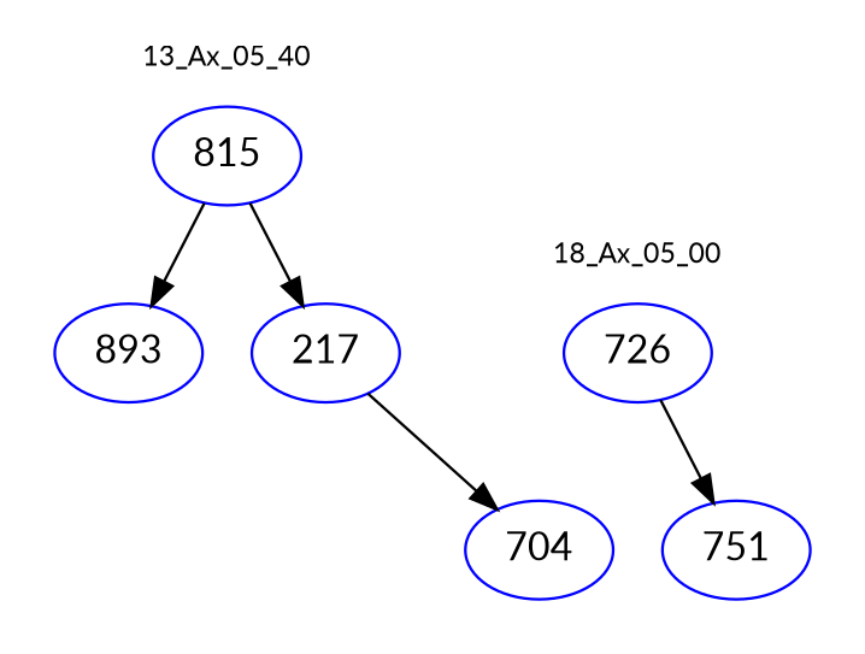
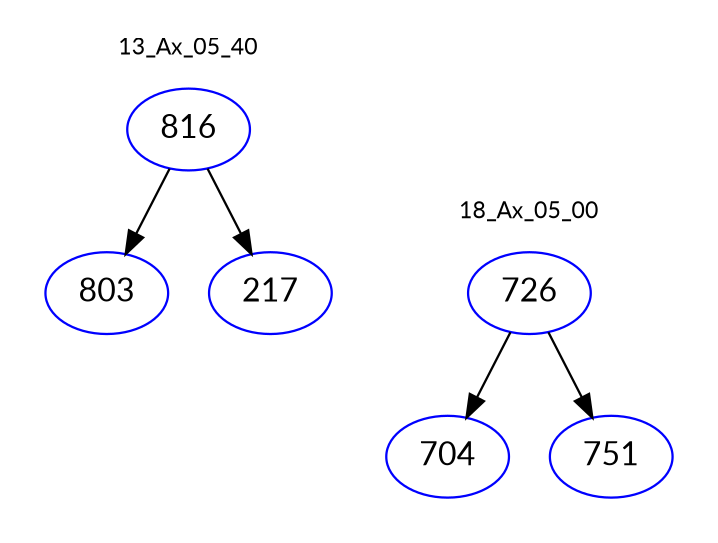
  digraph {
    fontname=Lato
    node [color=blue fontname=Lato]
    edge [color=black fontname=Lato]
-   n1 [label=815]
-   n2 [label=893]
+   n1 [label=816]
+   n2 [label=803]
    n3 [label=217]
    n4 [label=726]
    n5 [label=704]
    n6 [label=751]
    subgraph cluster_1 {
      color=white
      fontsize=10
      label="13_Ax_05_40"
      n1
      n2
      n3
    }
    subgraph cluster_2 {
      color=white
      fontsize=10
      label="18_Ax_05_00"
      n4
      n5
      n6
    }
    n1 -> n2
    n1 -> n3
-   n3 -> n5
+   n4 -> n5
    n4 -> n6
  }
